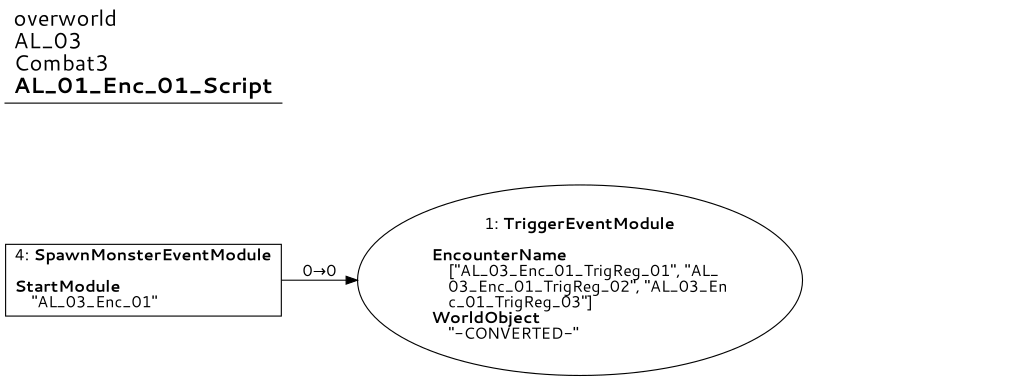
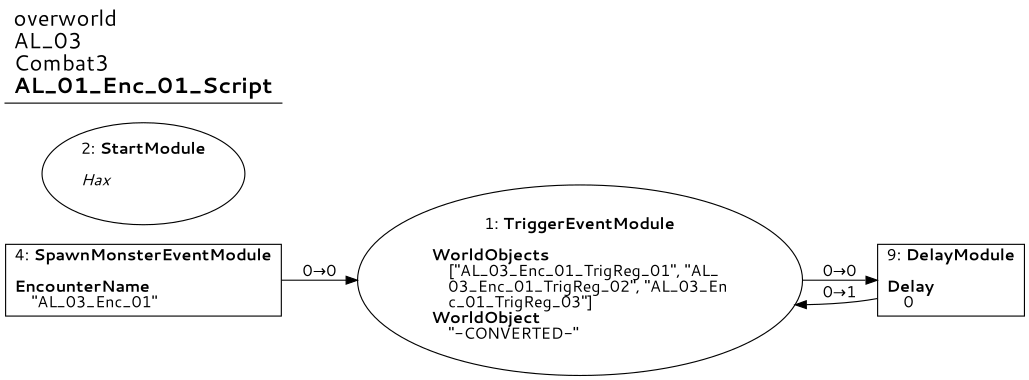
  digraph {
    fontname="Segoe UI"
    rankdir=LR
    splines=spline
    node [fontname="Segoe UI" shape=oval]
    edge [fontname="Segoe UI"]
-   n1 [label=<1: <b>TriggerEventModule</b><br/><br/><b>EncounterName</b><br align="left"/>    [&quot;AL_03_Enc_01_TrigReg_01&quot;, &quot;AL_<br align="left"/>    03_Enc_01_TrigReg_02&quot;, &quot;AL_03_En<br align="left"/>    c_01_TrigReg_03&quot;]<br align="left"/><b>WorldObject</b><br align="left"/>    &quot;-CONVERTED-&quot;<br align="left"/>>]
-   n3 [label=<4: <b>SpawnMonsterEventModule</b><br/><br/><b>StartModule</b><br align="left"/>    &quot;AL_03_Enc_01&quot;<br align="left"/>> shape=box]
+   n1 [label=<1: <b>TriggerEventModule</b><br/><br/><b>WorldObjects</b><br align="left"/>    [&quot;AL_03_Enc_01_TrigReg_01&quot;, &quot;AL_<br align="left"/>    03_Enc_01_TrigReg_02&quot;, &quot;AL_03_En<br align="left"/>    c_01_TrigReg_03&quot;]<br align="left"/><b>WorldObject</b><br align="left"/>    &quot;-CONVERTED-&quot;<br align="left"/>>]
+   n2 [label=<9: <b>DelayModule</b><br/><br/><b>Delay</b><br align="left"/>    0<br align="left"/>> shape=box]
+   n3 [label=<4: <b>SpawnMonsterEventModule</b><br/><br/><b>EncounterName</b><br align="left"/>    &quot;AL_03_Enc_01&quot;<br align="left"/>> shape=box]
+   n4 [label=<2: <b>StartModule</b><br/><br/><i>Hax<br align="left"/></i><br align="left"/>>]
    n5 [label=<<font point-size="20">overworld<br align="left"/>AL_03<br align="left"/>Combat3<br align="left"/><b>AL_01_Enc_01_Script</b><br align="left"/></font>> shape=underline]
+   n1 -> n2 [label="0→0"]
+   n2 -> n1 [label="0→1"]
    n3 -> n1 [label="0→0"]
  }
